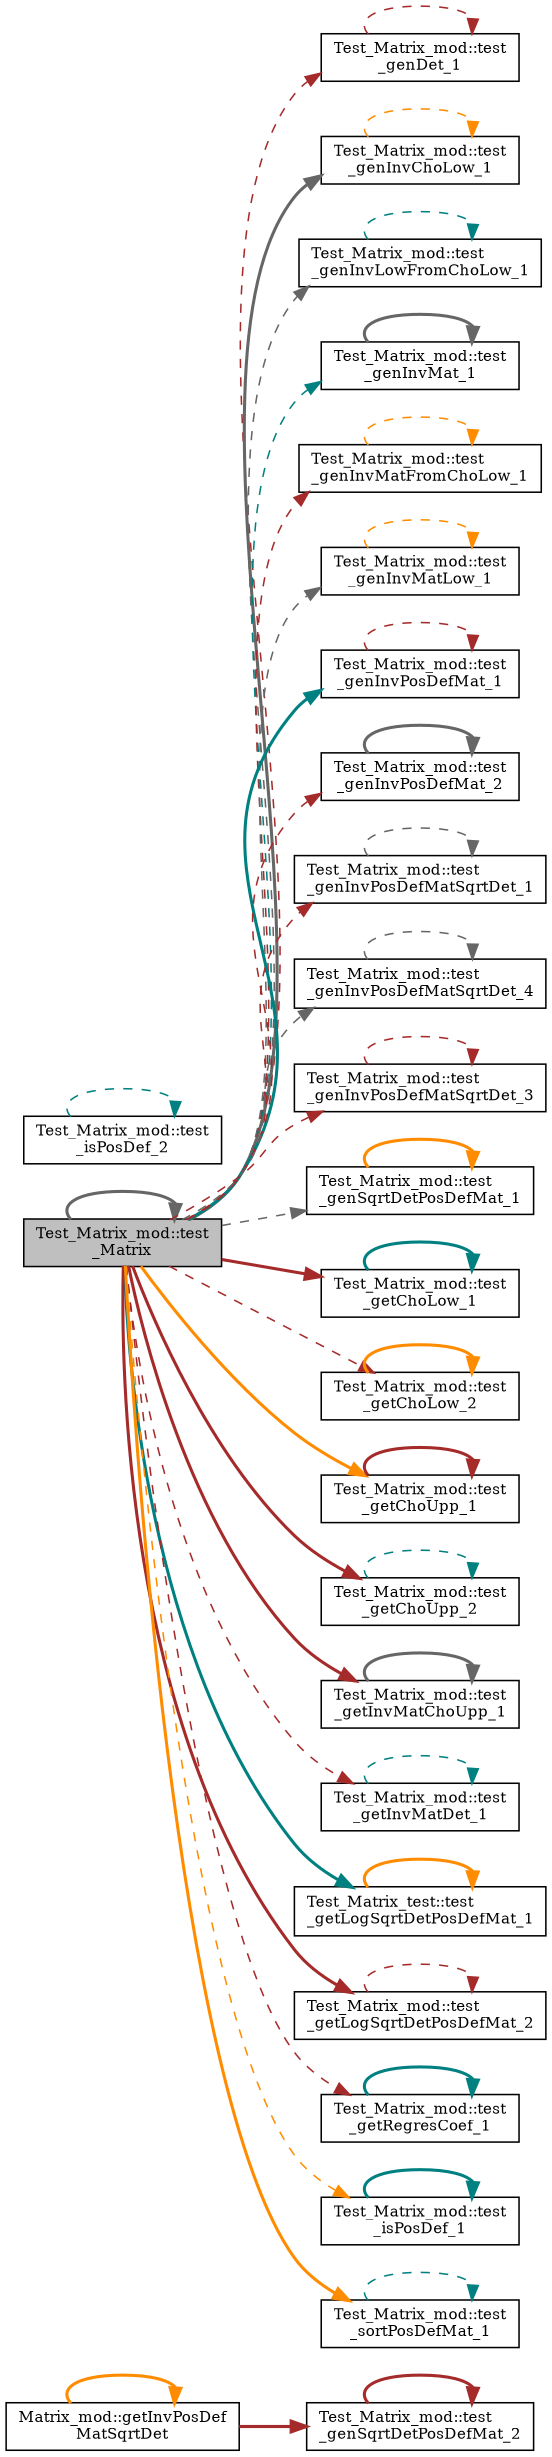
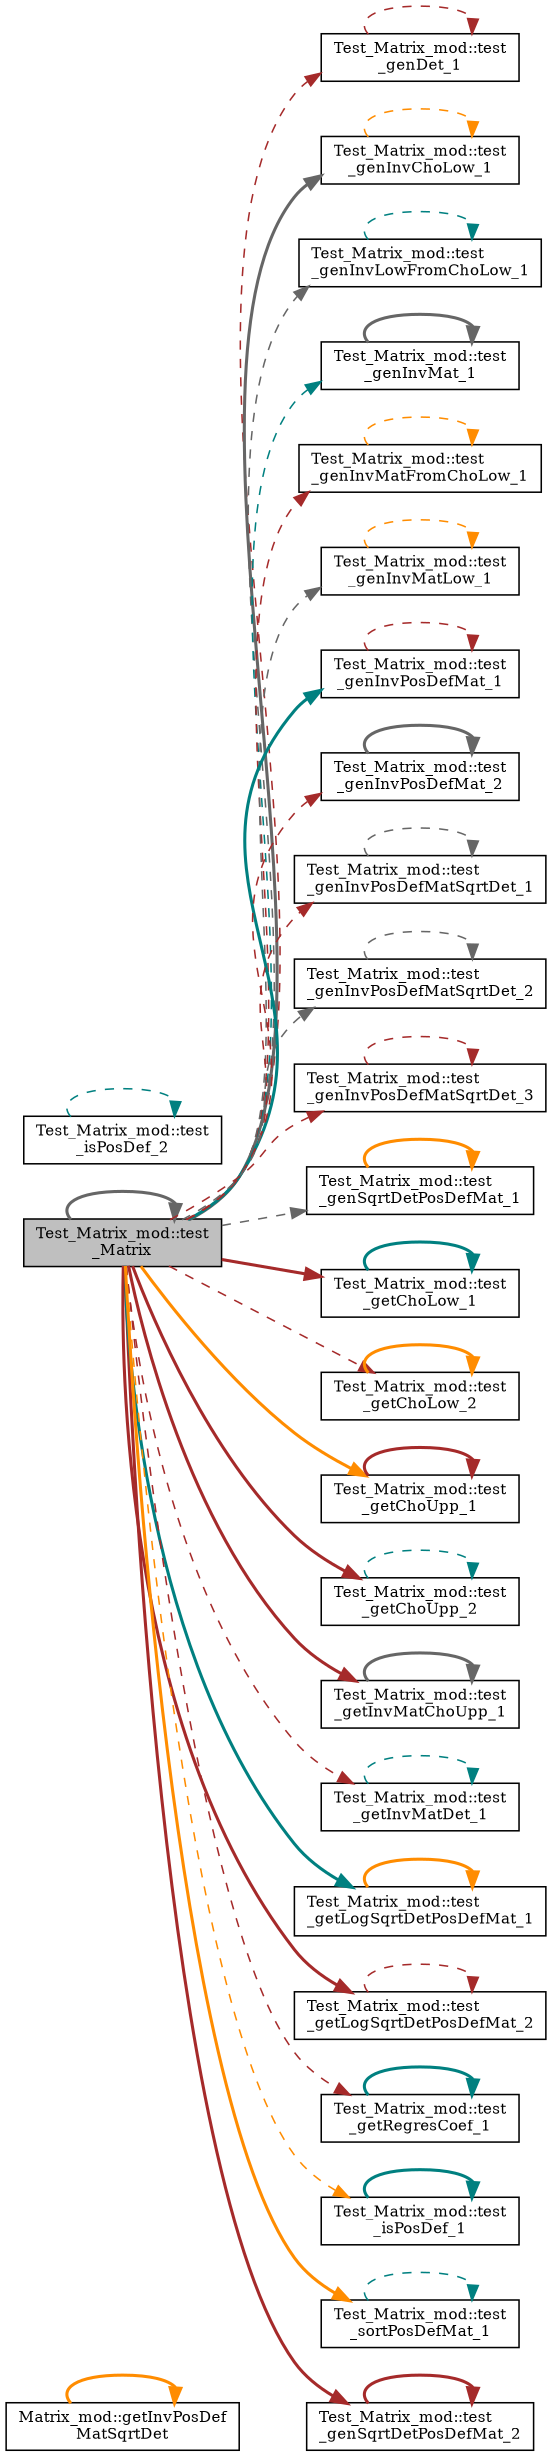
  digraph {
    fontname="DejaVu Serif"
    rankdir=LR
    node [color=black fillcolor=white fontname="DejaVu Serif" fontsize=10 shape=record style=filled]
    edge [color=brown fontname="DejaVu Serif" fontsize=10 labelfontname=Helvetica labelfontsize=10 style=dashed]
    n1 [fillcolor=grey75 fontcolor=black height=0.2 label="Test_Matrix_mod::test\l_Matrix" width=0.4]
    n2 [height=0.2 label="Test_Matrix_mod::test\l_genDet_1" width=0.4]
    n3 [height=0.2 label="Test_Matrix_mod::test\l_genInvChoLow_1" width=0.4]
    n4 [height=0.2 label="Test_Matrix_mod::test\l_genInvLowFromChoLow_1" width=0.4]
    n5 [height=0.2 label="Test_Matrix_mod::test\l_genInvMat_1" width=0.4]
    n6 [height=0.2 label="Test_Matrix_mod::test\l_genInvMatFromChoLow_1" width=0.4]
    n7 [height=0.2 label="Test_Matrix_mod::test\l_genInvMatLow_1" width=0.4]
    n8 [height=0.2 label="Test_Matrix_mod::test\l_genInvPosDefMat_1" width=0.4]
    n9 [height=0.2 label="Test_Matrix_mod::test\l_genInvPosDefMat_2" width=0.4]
    n10 [height=0.2 label="Test_Matrix_mod::test\l_genInvPosDefMatSqrtDet_1" width=0.4]
-   n11 [height=0.2 label="Test_Matrix_mod::test\l_genInvPosDefMatSqrtDet_4" width=0.4]
+   n11 [height=0.2 label="Test_Matrix_mod::test\l_genInvPosDefMatSqrtDet_2" width=0.4]
    n12 [height=0.2 label="Test_Matrix_mod::test\l_genInvPosDefMatSqrtDet_3" width=0.4]
    n13 [height=0.2 label="Test_Matrix_mod::test\l_genSqrtDetPosDefMat_1" width=0.4]
    n14 [height=0.2 label="Test_Matrix_mod::test\l_genSqrtDetPosDefMat_2" width=0.4]
    n15 [height=0.2 label="Test_Matrix_mod::test\l_getChoLow_1" width=0.4]
    n16 [height=0.2 label="Test_Matrix_mod::test\l_getChoLow_2" width=0.4]
    n17 [height=0.2 label="Test_Matrix_mod::test\l_getChoUpp_1" width=0.4]
    n18 [height=0.2 label="Test_Matrix_mod::test\l_getChoUpp_2" width=0.4]
    n19 [height=0.2 label="Test_Matrix_mod::test\l_getInvMatChoUpp_1" width=0.4]
    n20 [height=0.2 label="Test_Matrix_mod::test\l_getInvMatDet_1" width=0.4]
-   n21 [height=0.2 label="Test_Matrix_test::test\l_getLogSqrtDetPosDefMat_1" width=0.4]
+   n21 [height=0.2 label="Test_Matrix_mod::test\l_getLogSqrtDetPosDefMat_1" width=0.4]
    n22 [height=0.2 label="Test_Matrix_mod::test\l_getLogSqrtDetPosDefMat_2" width=0.4]
    n23 [height=0.2 label="Test_Matrix_mod::test\l_getRegresCoef_1" width=0.4]
    n24 [height=0.2 label="Test_Matrix_mod::test\l_isPosDef_1" width=0.4]
    n25 [height=0.2 label="Test_Matrix_mod::test\l_sortPosDefMat_1" width=0.4]
    n26 [height=0.2 label="Test_Matrix_mod::test\l_isPosDef_2" width=0.4]
    n27 [height=0.2 label="Matrix_mod::getInvPosDef\lMatSqrtDet" width=0.4]
    n1 -> n1 [color=gray40 style=bold]
    n1 -> n2
    n1 -> n3 [color=gray40 style=bold]
    n1 -> n4 [color=gray40]
    n1 -> n5 [color=teal]
    n1 -> n6
    n1 -> n7 [color=gray40]
    n1 -> n8 [color=teal style=bold]
    n1 -> n9
    n1 -> n10
    n1 -> n11 [color=gray40]
    n1 -> n12
    n1 -> n13 [color=gray40]
-   n27 -> n14 [style=bold]
+   n1 -> n14 [style=bold]
    n1 -> n15 [style=bold]
    n1 -> n16
    n1 -> n17 [color=darkorange style=bold]
    n1 -> n18 [style=bold]
    n1 -> n19 [style=bold]
    n1 -> n20
    n1 -> n21 [color=teal style=bold]
    n1 -> n22 [style=bold]
    n1 -> n23
    n1 -> n24 [color=darkorange]
    n1 -> n25 [color=darkorange style=bold]
    n2 -> n2
    n3 -> n3 [color=darkorange]
    n4 -> n4 [color=teal]
    n5 -> n5 [color=gray40 style=bold]
    n6 -> n6 [color=darkorange]
    n7 -> n7 [color=darkorange]
    n8 -> n8
    n9 -> n9 [color=gray40 style=bold]
    n10 -> n10 [color=gray40]
    n11 -> n11 [color=gray40]
    n12 -> n12
    n13 -> n13 [color=darkorange style=bold]
    n14 -> n14 [style=bold]
    n15 -> n15 [color=teal style=bold]
    n16 -> n16 [color=darkorange style=bold]
    n17 -> n17 [style=bold]
    n18 -> n18 [color=teal]
    n19 -> n19 [color=gray40 style=bold]
    n20 -> n20 [color=teal]
    n21 -> n21 [color=darkorange style=bold]
    n22 -> n22
    n23 -> n23 [color=teal style=bold]
    n24 -> n24 [color=teal style=bold]
    n25 -> n25 [color=teal]
    n26 -> n26 [color=teal]
    n27 -> n27 [color=darkorange style=bold]
  }
